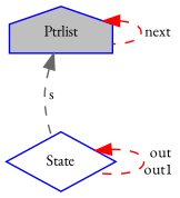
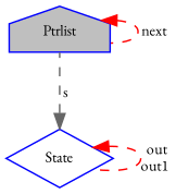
  digraph {
    fontname="EB Garamond"
    node [color=blue fontname="EB Garamond" fontsize=10 style=filled]
    edge [color=red dir=back fontname="EB Garamond" fontsize=10 labelfontname=Helvetica labelfontsize=10 style=dashed]
    n1 [fillcolor=grey75 fontcolor=black height=0.2 label=Ptrlist shape=house width=0.4]
    n2 [fillcolor=white height=0.2 label=State shape=diamond width=0.4]
    n1 -> n1 [label=" next"]
-   n1 -> n2 [color=gray40 label=" s"]
+   n2 -> n1 [color=gray40 label=" s"]
    n2 -> n2 [label=" out\nout1"]
  }
